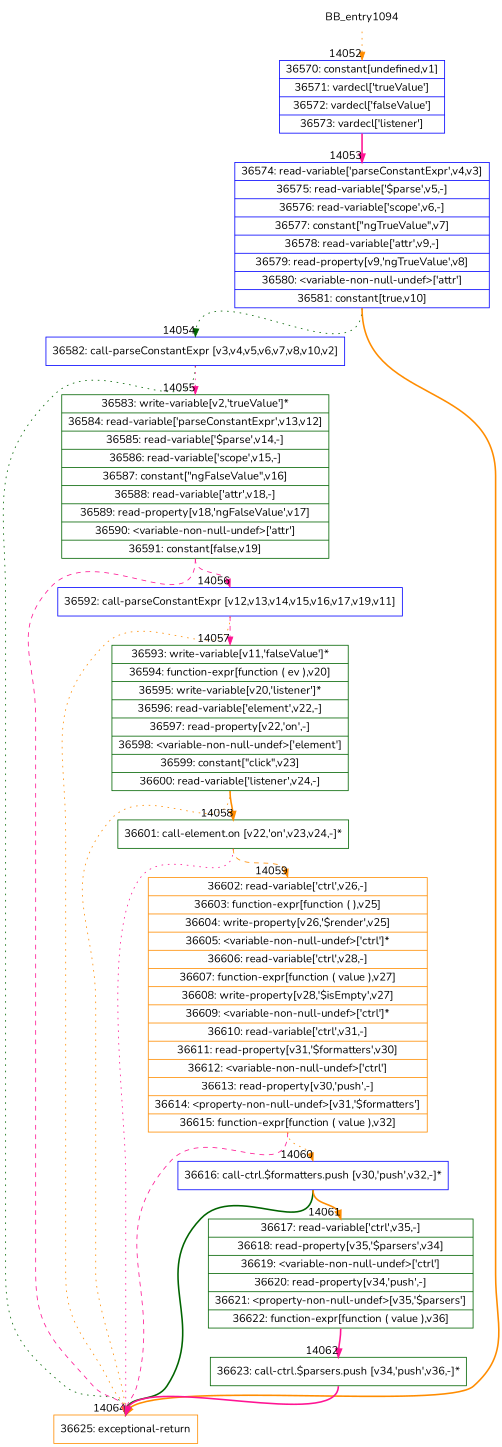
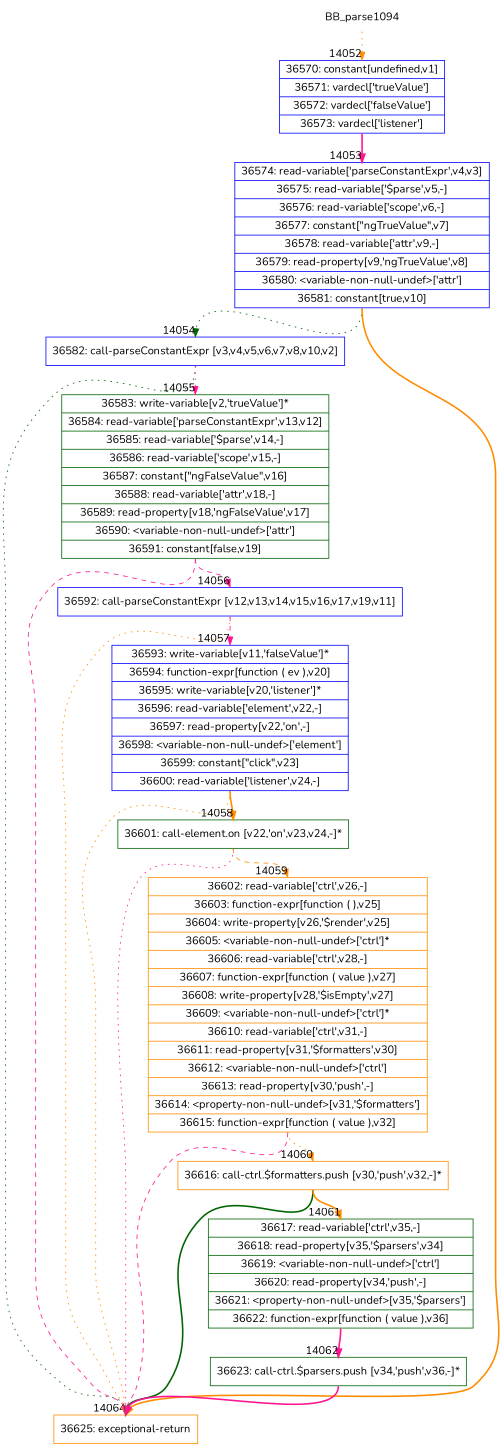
  digraph {
    fontname=Nunito
    rankdir=TD
    node [color=blue fontname=Nunito shape=record]
    edge [color=deeppink fontname=Nunito headport=n style=dotted tailport=s]
-   BB_entry1094 [color=darkorange shape=none]
+   BB_entry1094 [color=darkorange shape=none label=BB_parse1094]
    n2 [label="{36570: constant[undefined,v1]|36571: vardecl['trueValue']|36572: vardecl['falseValue']|36573: vardecl['listener']}"]
    n3 [label="{36574: read-variable['parseConstantExpr',v4,v3]|36575: read-variable['$parse',v5,-]|36576: read-variable['scope',v6,-]|36577: constant[\"ngTrueValue\",v7]|36578: read-variable['attr',v9,-]|36579: read-property[v9,'ngTrueValue',v8]|36580: \<variable-non-null-undef\>['attr']|36581: constant[true,v10]}"]
    n4 [label="{36582: call-parseConstantExpr [v3,v4,v5,v6,v7,v8,v10,v2]}"]
    n5 [color=darkorange label="{36625: exceptional-return}"]
    n6 [color=darkgreen label="{36583: write-variable[v2,'trueValue']*|36584: read-variable['parseConstantExpr',v13,v12]|36585: read-variable['$parse',v14,-]|36586: read-variable['scope',v15,-]|36587: constant[\"ngFalseValue\",v16]|36588: read-variable['attr',v18,-]|36589: read-property[v18,'ngFalseValue',v17]|36590: \<variable-non-null-undef\>['attr']|36591: constant[false,v19]}"]
    n7 [label="{36592: call-parseConstantExpr [v12,v13,v14,v15,v16,v17,v19,v11]}"]
-   n8 [color=darkgreen label="{36593: write-variable[v11,'falseValue']*|36594: function-expr[function ( ev ),v20]|36595: write-variable[v20,'listener']*|36596: read-variable['element',v22,-]|36597: read-property[v22,'on',-]|36598: \<variable-non-null-undef\>['element']|36599: constant[\"click\",v23]|36600: read-variable['listener',v24,-]}"]
+   n8 [label="{36593: write-variable[v11,'falseValue']*|36594: function-expr[function ( ev ),v20]|36595: write-variable[v20,'listener']*|36596: read-variable['element',v22,-]|36597: read-property[v22,'on',-]|36598: \<variable-non-null-undef\>['element']|36599: constant[\"click\",v23]|36600: read-variable['listener',v24,-]}"]
    n9 [color=darkgreen label="{36601: call-element.on [v22,'on',v23,v24,-]*}"]
    n10 [color=darkorange label="{36602: read-variable['ctrl',v26,-]|36603: function-expr[function ( ),v25]|36604: write-property[v26,'$render',v25]|36605: \<variable-non-null-undef\>['ctrl']*|36606: read-variable['ctrl',v28,-]|36607: function-expr[function ( value ),v27]|36608: write-property[v28,'$isEmpty',v27]|36609: \<variable-non-null-undef\>['ctrl']*|36610: read-variable['ctrl',v31,-]|36611: read-property[v31,'$formatters',v30]|36612: \<variable-non-null-undef\>['ctrl']|36613: read-property[v30,'push',-]|36614: \<property-non-null-undef\>[v31,'$formatters']|36615: function-expr[function ( value ),v32]}"]
-   n11 [label="{36616: call-ctrl.$formatters.push [v30,'push',v32,-]*}"]
+   n11 [color=darkorange label="{36616: call-ctrl.$formatters.push [v30,'push',v32,-]*}"]
    n12 [color=darkgreen label="{36617: read-variable['ctrl',v35,-]|36618: read-property[v35,'$parsers',v34]|36619: \<variable-non-null-undef\>['ctrl']|36620: read-property[v34,'push',-]|36621: \<property-non-null-undef\>[v35,'$parsers']|36622: function-expr[function ( value ),v36]}"]
    n13 [color=darkgreen label="{36623: call-ctrl.$parsers.push [v34,'push',v36,-]*}"]
    BB_entry1094 -> n2 [color=darkorange headlabel="    14052"]
    n2 -> n3 [headlabel="      14053" style=bold]
    n3 -> n4 [color=darkgreen headlabel="      14054"]
    n3 -> n5 [color=darkorange headlabel="      14064" style=bold]
    n4 -> n5 [color=darkgreen]
    n4 -> n6 [headlabel="      14055"]
    n6 -> n5 [style=dashed]
    n6 -> n7 [headlabel="      14056" style=dashed]
    n7 -> n5 [color=darkorange]
    n7 -> n8 [headlabel="      14057" style=dashed]
    n8 -> n5 [color=darkorange]
    n8 -> n9 [color=darkorange headlabel="      14058" style=bold]
    n9 -> n5
    n9 -> n10 [color=darkorange headlabel="      14059" style=dashed]
    n10 -> n5 [style=dashed]
    n10 -> n11 [color=darkorange headlabel="      14060"]
    n11 -> n5 [color=darkgreen style=bold]
    n11 -> n12 [color=darkorange headlabel="      14061" style=bold]
    n12 -> n13 [headlabel="      14062" style=bold]
    n13 -> n5 [style=bold]
  }
